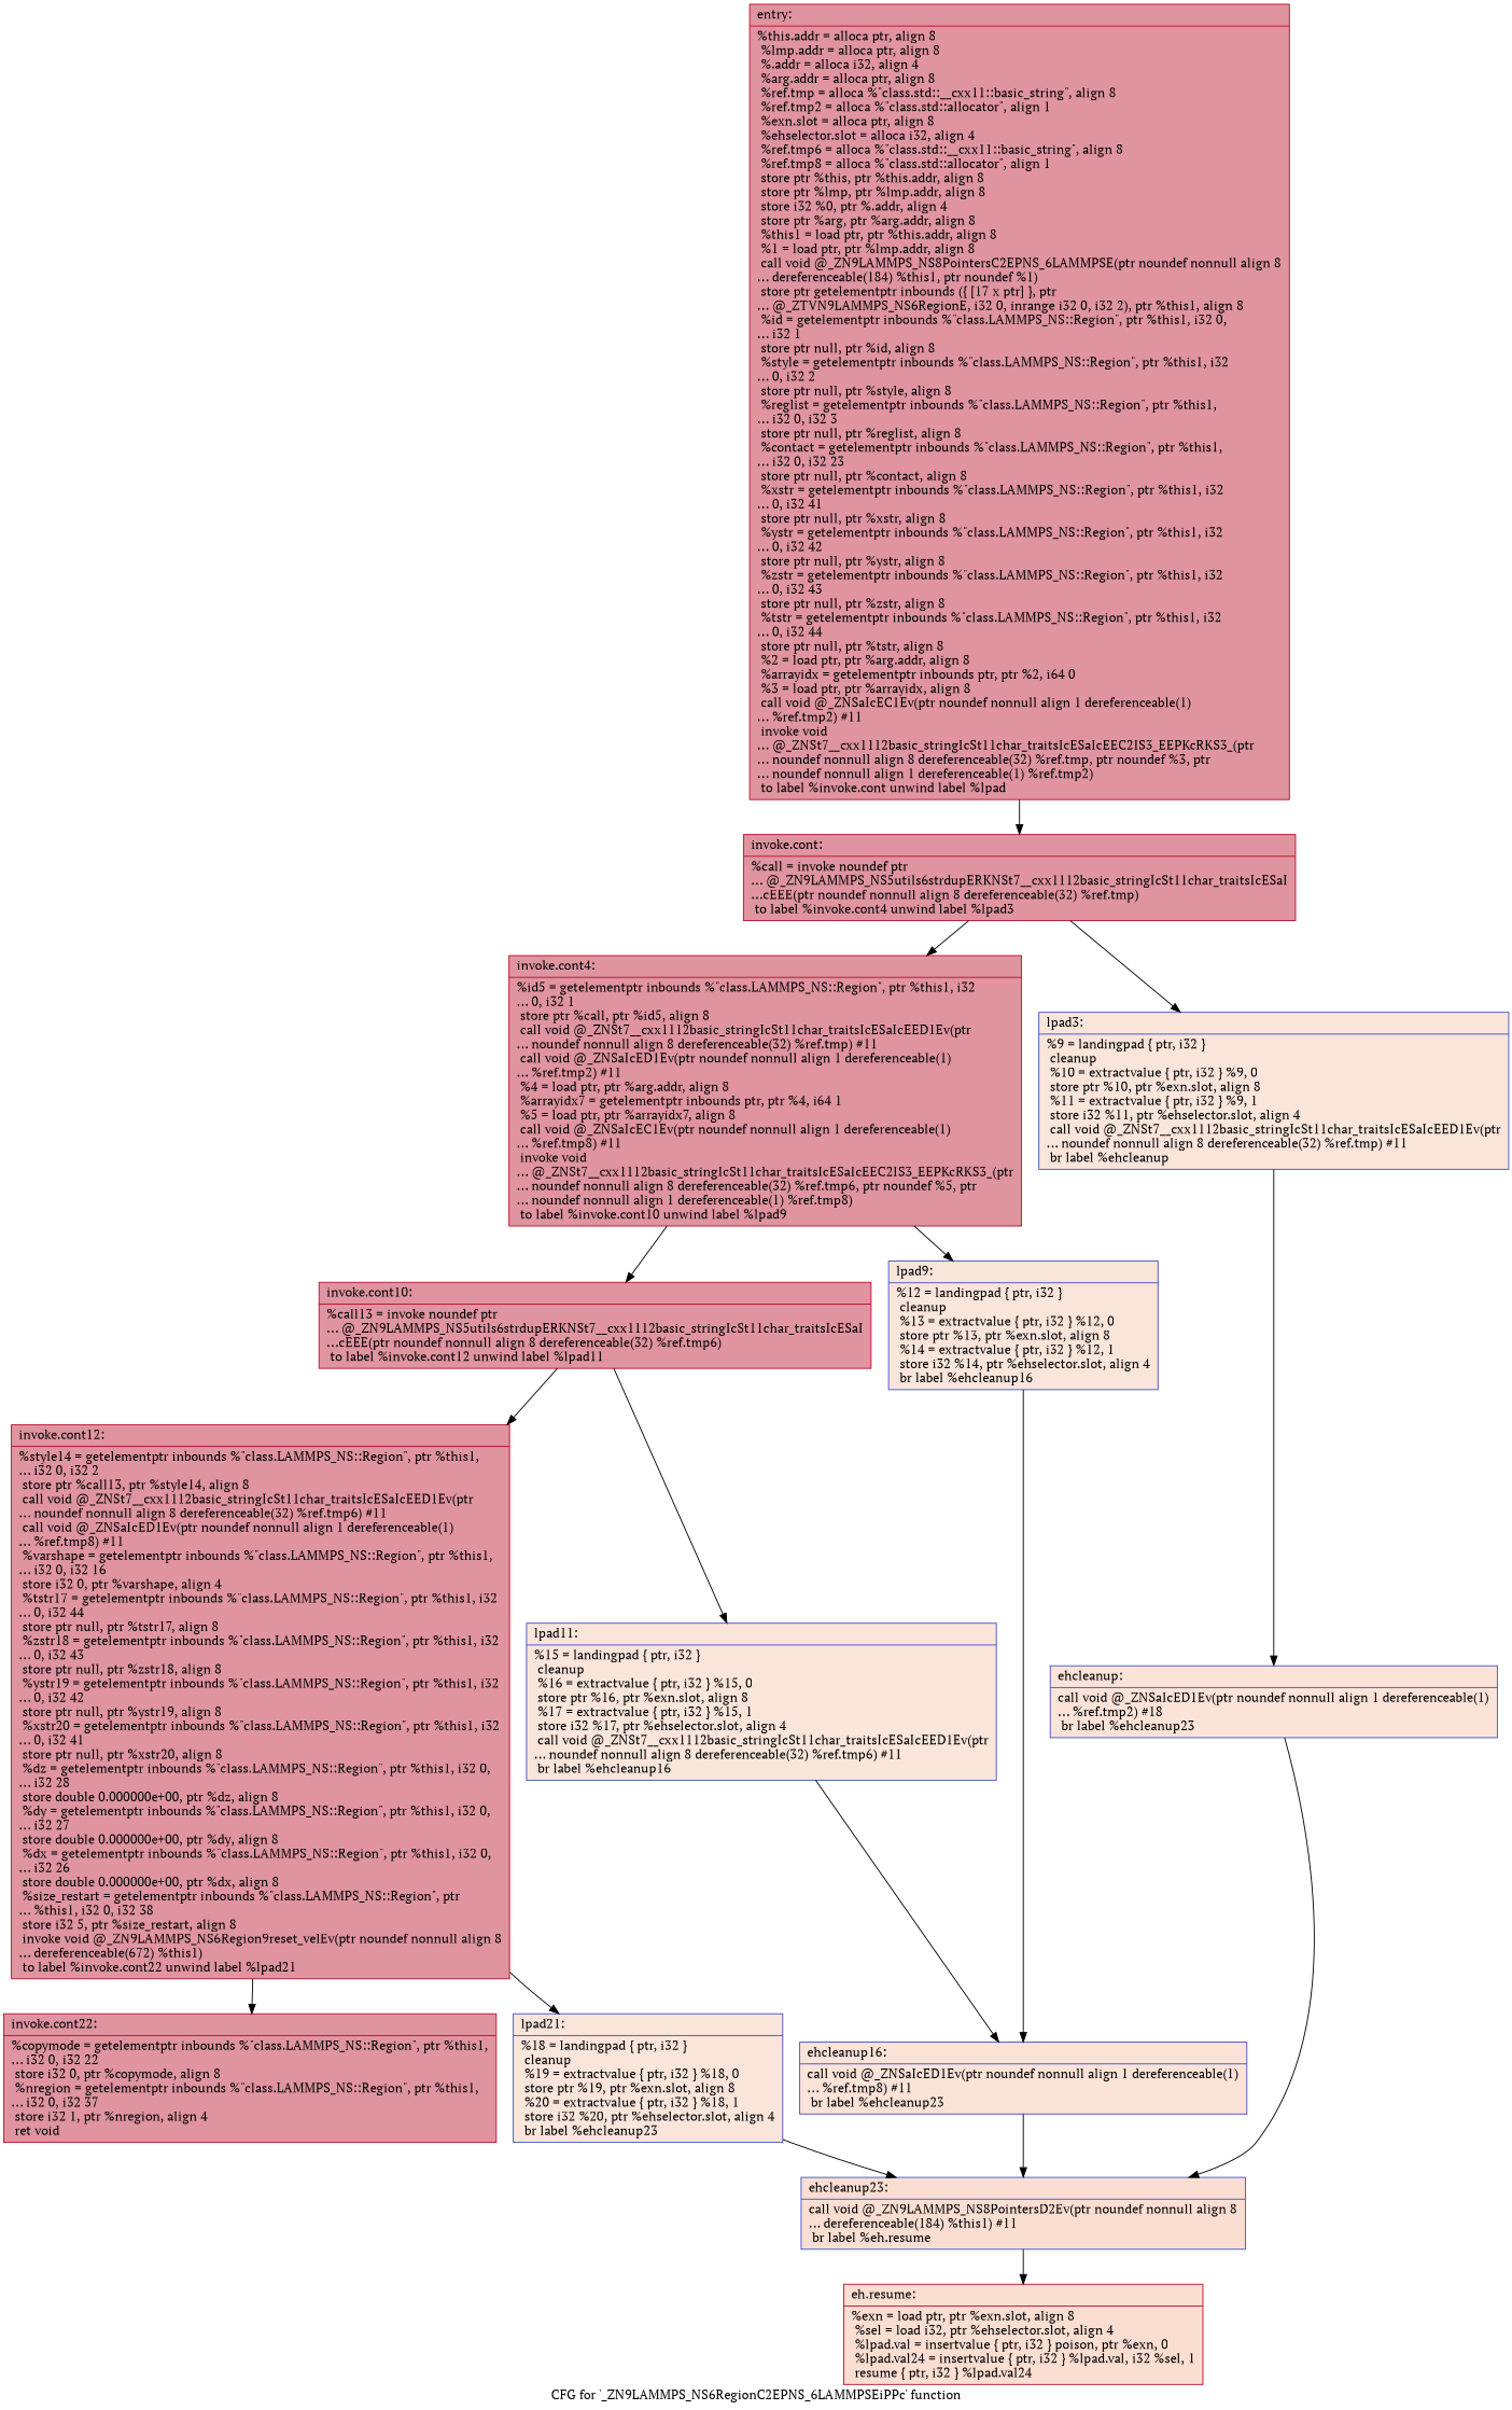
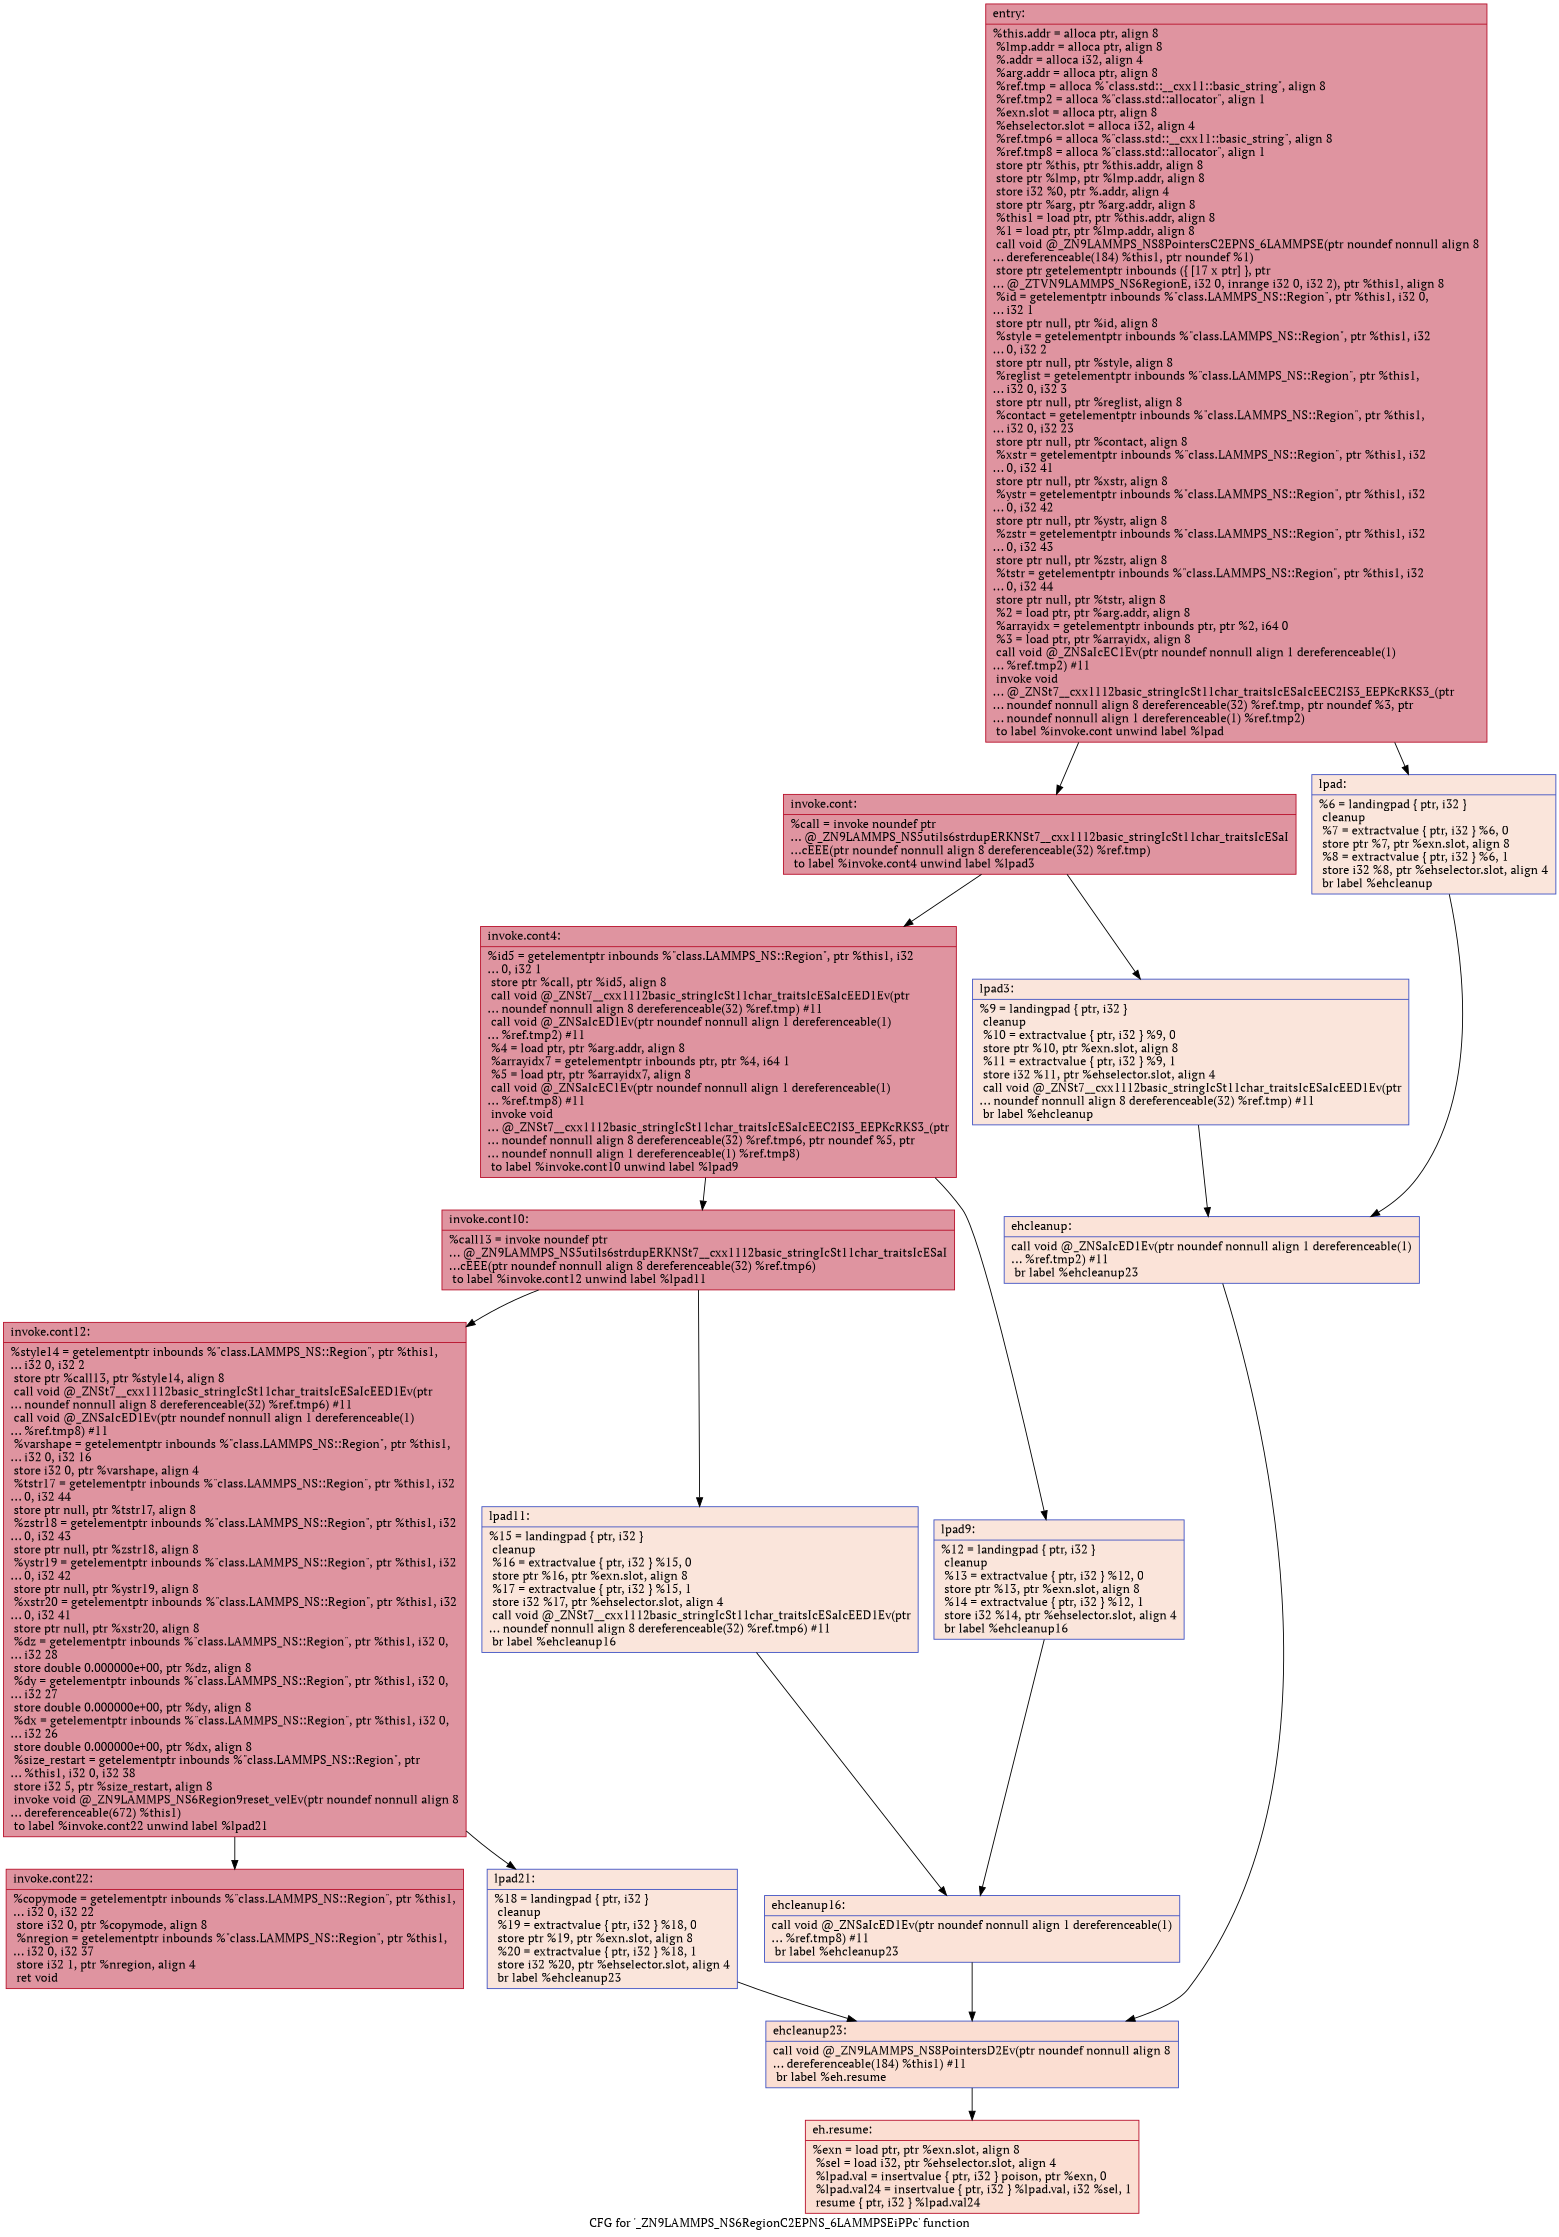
  digraph {
    fontname="PT Serif"
    label="CFG for '_ZN9LAMMPS_NS6RegionC2EPNS_6LAMMPSEiPPc' function"
    node [color="#3d50c3ff" fillcolor="#b70d2870" fontname="PT Serif" shape=record style=filled]
    edge [fontname="PT Serif"]
    n1 [color="#b70d28ff" label="{entry:\l|  %this.addr = alloca ptr, align 8\l  %lmp.addr = alloca ptr, align 8\l  %.addr = alloca i32, align 4\l  %arg.addr = alloca ptr, align 8\l  %ref.tmp = alloca %\"class.std::__cxx11::basic_string\", align 8\l  %ref.tmp2 = alloca %\"class.std::allocator\", align 1\l  %exn.slot = alloca ptr, align 8\l  %ehselector.slot = alloca i32, align 4\l  %ref.tmp6 = alloca %\"class.std::__cxx11::basic_string\", align 8\l  %ref.tmp8 = alloca %\"class.std::allocator\", align 1\l  store ptr %this, ptr %this.addr, align 8\l  store ptr %lmp, ptr %lmp.addr, align 8\l  store i32 %0, ptr %.addr, align 4\l  store ptr %arg, ptr %arg.addr, align 8\l  %this1 = load ptr, ptr %this.addr, align 8\l  %1 = load ptr, ptr %lmp.addr, align 8\l  call void @_ZN9LAMMPS_NS8PointersC2EPNS_6LAMMPSE(ptr noundef nonnull align 8\l... dereferenceable(184) %this1, ptr noundef %1)\l  store ptr getelementptr inbounds (\{ [17 x ptr] \}, ptr\l... @_ZTVN9LAMMPS_NS6RegionE, i32 0, inrange i32 0, i32 2), ptr %this1, align 8\l  %id = getelementptr inbounds %\"class.LAMMPS_NS::Region\", ptr %this1, i32 0,\l... i32 1\l  store ptr null, ptr %id, align 8\l  %style = getelementptr inbounds %\"class.LAMMPS_NS::Region\", ptr %this1, i32\l... 0, i32 2\l  store ptr null, ptr %style, align 8\l  %reglist = getelementptr inbounds %\"class.LAMMPS_NS::Region\", ptr %this1,\l... i32 0, i32 3\l  store ptr null, ptr %reglist, align 8\l  %contact = getelementptr inbounds %\"class.LAMMPS_NS::Region\", ptr %this1,\l... i32 0, i32 23\l  store ptr null, ptr %contact, align 8\l  %xstr = getelementptr inbounds %\"class.LAMMPS_NS::Region\", ptr %this1, i32\l... 0, i32 41\l  store ptr null, ptr %xstr, align 8\l  %ystr = getelementptr inbounds %\"class.LAMMPS_NS::Region\", ptr %this1, i32\l... 0, i32 42\l  store ptr null, ptr %ystr, align 8\l  %zstr = getelementptr inbounds %\"class.LAMMPS_NS::Region\", ptr %this1, i32\l... 0, i32 43\l  store ptr null, ptr %zstr, align 8\l  %tstr = getelementptr inbounds %\"class.LAMMPS_NS::Region\", ptr %this1, i32\l... 0, i32 44\l  store ptr null, ptr %tstr, align 8\l  %2 = load ptr, ptr %arg.addr, align 8\l  %arrayidx = getelementptr inbounds ptr, ptr %2, i64 0\l  %3 = load ptr, ptr %arrayidx, align 8\l  call void @_ZNSaIcEC1Ev(ptr noundef nonnull align 1 dereferenceable(1)\l... %ref.tmp2) #11\l  invoke void\l... @_ZNSt7__cxx1112basic_stringIcSt11char_traitsIcESaIcEEC2IS3_EEPKcRKS3_(ptr\l... noundef nonnull align 8 dereferenceable(32) %ref.tmp, ptr noundef %3, ptr\l... noundef nonnull align 1 dereferenceable(1) %ref.tmp2)\l          to label %invoke.cont unwind label %lpad\l}"]
    n2 [color="#b70d28ff" label="{invoke.cont:\l|  %call = invoke noundef ptr\l... @_ZN9LAMMPS_NS5utils6strdupERKNSt7__cxx1112basic_stringIcSt11char_traitsIcESaI\l...cEEE(ptr noundef nonnull align 8 dereferenceable(32) %ref.tmp)\l          to label %invoke.cont4 unwind label %lpad3\l}"]
+   n3 [fillcolor="#f4c5ad70" label="{lpad:\l|  %6 = landingpad \{ ptr, i32 \}\l          cleanup\l  %7 = extractvalue \{ ptr, i32 \} %6, 0\l  store ptr %7, ptr %exn.slot, align 8\l  %8 = extractvalue \{ ptr, i32 \} %6, 1\l  store i32 %8, ptr %ehselector.slot, align 4\l  br label %ehcleanup\l}"]
    n4 [color="#b70d28ff" label="{invoke.cont4:\l|  %id5 = getelementptr inbounds %\"class.LAMMPS_NS::Region\", ptr %this1, i32\l... 0, i32 1\l  store ptr %call, ptr %id5, align 8\l  call void @_ZNSt7__cxx1112basic_stringIcSt11char_traitsIcESaIcEED1Ev(ptr\l... noundef nonnull align 8 dereferenceable(32) %ref.tmp) #11\l  call void @_ZNSaIcED1Ev(ptr noundef nonnull align 1 dereferenceable(1)\l... %ref.tmp2) #11\l  %4 = load ptr, ptr %arg.addr, align 8\l  %arrayidx7 = getelementptr inbounds ptr, ptr %4, i64 1\l  %5 = load ptr, ptr %arrayidx7, align 8\l  call void @_ZNSaIcEC1Ev(ptr noundef nonnull align 1 dereferenceable(1)\l... %ref.tmp8) #11\l  invoke void\l... @_ZNSt7__cxx1112basic_stringIcSt11char_traitsIcESaIcEEC2IS3_EEPKcRKS3_(ptr\l... noundef nonnull align 8 dereferenceable(32) %ref.tmp6, ptr noundef %5, ptr\l... noundef nonnull align 1 dereferenceable(1) %ref.tmp8)\l          to label %invoke.cont10 unwind label %lpad9\l}"]
    n5 [fillcolor="#f4c5ad70" label="{lpad3:\l|  %9 = landingpad \{ ptr, i32 \}\l          cleanup\l  %10 = extractvalue \{ ptr, i32 \} %9, 0\l  store ptr %10, ptr %exn.slot, align 8\l  %11 = extractvalue \{ ptr, i32 \} %9, 1\l  store i32 %11, ptr %ehselector.slot, align 4\l  call void @_ZNSt7__cxx1112basic_stringIcSt11char_traitsIcESaIcEED1Ev(ptr\l... noundef nonnull align 8 dereferenceable(32) %ref.tmp) #11\l  br label %ehcleanup\l}"]
-   n6 [fillcolor="#f6bfa670" label="{ehcleanup:\l|  call void @_ZNSaIcED1Ev(ptr noundef nonnull align 1 dereferenceable(1)\l... %ref.tmp2) #18\l  br label %ehcleanup23\l}"]
+   n6 [fillcolor="#f6bfa670" label="{ehcleanup:\l|  call void @_ZNSaIcED1Ev(ptr noundef nonnull align 1 dereferenceable(1)\l... %ref.tmp2) #11\l  br label %ehcleanup23\l}"]
    n7 [color="#b70d28ff" label="{invoke.cont10:\l|  %call13 = invoke noundef ptr\l... @_ZN9LAMMPS_NS5utils6strdupERKNSt7__cxx1112basic_stringIcSt11char_traitsIcESaI\l...cEEE(ptr noundef nonnull align 8 dereferenceable(32) %ref.tmp6)\l          to label %invoke.cont12 unwind label %lpad11\l}"]
    n8 [fillcolor="#f4c5ad70" label="{lpad9:\l|  %12 = landingpad \{ ptr, i32 \}\l          cleanup\l  %13 = extractvalue \{ ptr, i32 \} %12, 0\l  store ptr %13, ptr %exn.slot, align 8\l  %14 = extractvalue \{ ptr, i32 \} %12, 1\l  store i32 %14, ptr %ehselector.slot, align 4\l  br label %ehcleanup16\l}"]
    n9 [fillcolor="#f7b59970" label="{ehcleanup23:\l|  call void @_ZN9LAMMPS_NS8PointersD2Ev(ptr noundef nonnull align 8\l... dereferenceable(184) %this1) #11\l  br label %eh.resume\l}"]
    n10 [color="#b70d28ff" label="{invoke.cont12:\l|  %style14 = getelementptr inbounds %\"class.LAMMPS_NS::Region\", ptr %this1,\l... i32 0, i32 2\l  store ptr %call13, ptr %style14, align 8\l  call void @_ZNSt7__cxx1112basic_stringIcSt11char_traitsIcESaIcEED1Ev(ptr\l... noundef nonnull align 8 dereferenceable(32) %ref.tmp6) #11\l  call void @_ZNSaIcED1Ev(ptr noundef nonnull align 1 dereferenceable(1)\l... %ref.tmp8) #11\l  %varshape = getelementptr inbounds %\"class.LAMMPS_NS::Region\", ptr %this1,\l... i32 0, i32 16\l  store i32 0, ptr %varshape, align 4\l  %tstr17 = getelementptr inbounds %\"class.LAMMPS_NS::Region\", ptr %this1, i32\l... 0, i32 44\l  store ptr null, ptr %tstr17, align 8\l  %zstr18 = getelementptr inbounds %\"class.LAMMPS_NS::Region\", ptr %this1, i32\l... 0, i32 43\l  store ptr null, ptr %zstr18, align 8\l  %ystr19 = getelementptr inbounds %\"class.LAMMPS_NS::Region\", ptr %this1, i32\l... 0, i32 42\l  store ptr null, ptr %ystr19, align 8\l  %xstr20 = getelementptr inbounds %\"class.LAMMPS_NS::Region\", ptr %this1, i32\l... 0, i32 41\l  store ptr null, ptr %xstr20, align 8\l  %dz = getelementptr inbounds %\"class.LAMMPS_NS::Region\", ptr %this1, i32 0,\l... i32 28\l  store double 0.000000e+00, ptr %dz, align 8\l  %dy = getelementptr inbounds %\"class.LAMMPS_NS::Region\", ptr %this1, i32 0,\l... i32 27\l  store double 0.000000e+00, ptr %dy, align 8\l  %dx = getelementptr inbounds %\"class.LAMMPS_NS::Region\", ptr %this1, i32 0,\l... i32 26\l  store double 0.000000e+00, ptr %dx, align 8\l  %size_restart = getelementptr inbounds %\"class.LAMMPS_NS::Region\", ptr\l... %this1, i32 0, i32 38\l  store i32 5, ptr %size_restart, align 8\l  invoke void @_ZN9LAMMPS_NS6Region9reset_velEv(ptr noundef nonnull align 8\l... dereferenceable(672) %this1)\l          to label %invoke.cont22 unwind label %lpad21\l}"]
    n11 [fillcolor="#f4c5ad70" label="{lpad11:\l|  %15 = landingpad \{ ptr, i32 \}\l          cleanup\l  %16 = extractvalue \{ ptr, i32 \} %15, 0\l  store ptr %16, ptr %exn.slot, align 8\l  %17 = extractvalue \{ ptr, i32 \} %15, 1\l  store i32 %17, ptr %ehselector.slot, align 4\l  call void @_ZNSt7__cxx1112basic_stringIcSt11char_traitsIcESaIcEED1Ev(ptr\l... noundef nonnull align 8 dereferenceable(32) %ref.tmp6) #11\l  br label %ehcleanup16\l}"]
    n12 [fillcolor="#f6bfa670" label="{ehcleanup16:\l|  call void @_ZNSaIcED1Ev(ptr noundef nonnull align 1 dereferenceable(1)\l... %ref.tmp8) #11\l  br label %ehcleanup23\l}"]
    n13 [color="#b70d28ff" label="{invoke.cont22:\l|  %copymode = getelementptr inbounds %\"class.LAMMPS_NS::Region\", ptr %this1,\l... i32 0, i32 22\l  store i32 0, ptr %copymode, align 8\l  %nregion = getelementptr inbounds %\"class.LAMMPS_NS::Region\", ptr %this1,\l... i32 0, i32 37\l  store i32 1, ptr %nregion, align 4\l  ret void\l}"]
    n14 [fillcolor="#f4c5ad70" label="{lpad21:\l|  %18 = landingpad \{ ptr, i32 \}\l          cleanup\l  %19 = extractvalue \{ ptr, i32 \} %18, 0\l  store ptr %19, ptr %exn.slot, align 8\l  %20 = extractvalue \{ ptr, i32 \} %18, 1\l  store i32 %20, ptr %ehselector.slot, align 4\l  br label %ehcleanup23\l}"]
    n15 [color="#b70d28ff" fillcolor="#f7b59970" label="{eh.resume:\l|  %exn = load ptr, ptr %exn.slot, align 8\l  %sel = load i32, ptr %ehselector.slot, align 4\l  %lpad.val = insertvalue \{ ptr, i32 \} poison, ptr %exn, 0\l  %lpad.val24 = insertvalue \{ ptr, i32 \} %lpad.val, i32 %sel, 1\l  resume \{ ptr, i32 \} %lpad.val24\l}"]
    n1 -> n2
+   n1 -> n3
    n2 -> n4
    n2 -> n5
+   n3 -> n6
    n4 -> n7
    n4 -> n8
    n5 -> n6
    n6 -> n9
    n7 -> n10
    n7 -> n11
    n8 -> n12
    n9 -> n15
    n10 -> n13
    n10 -> n14
    n11 -> n12
    n12 -> n9
    n14 -> n9
  }
